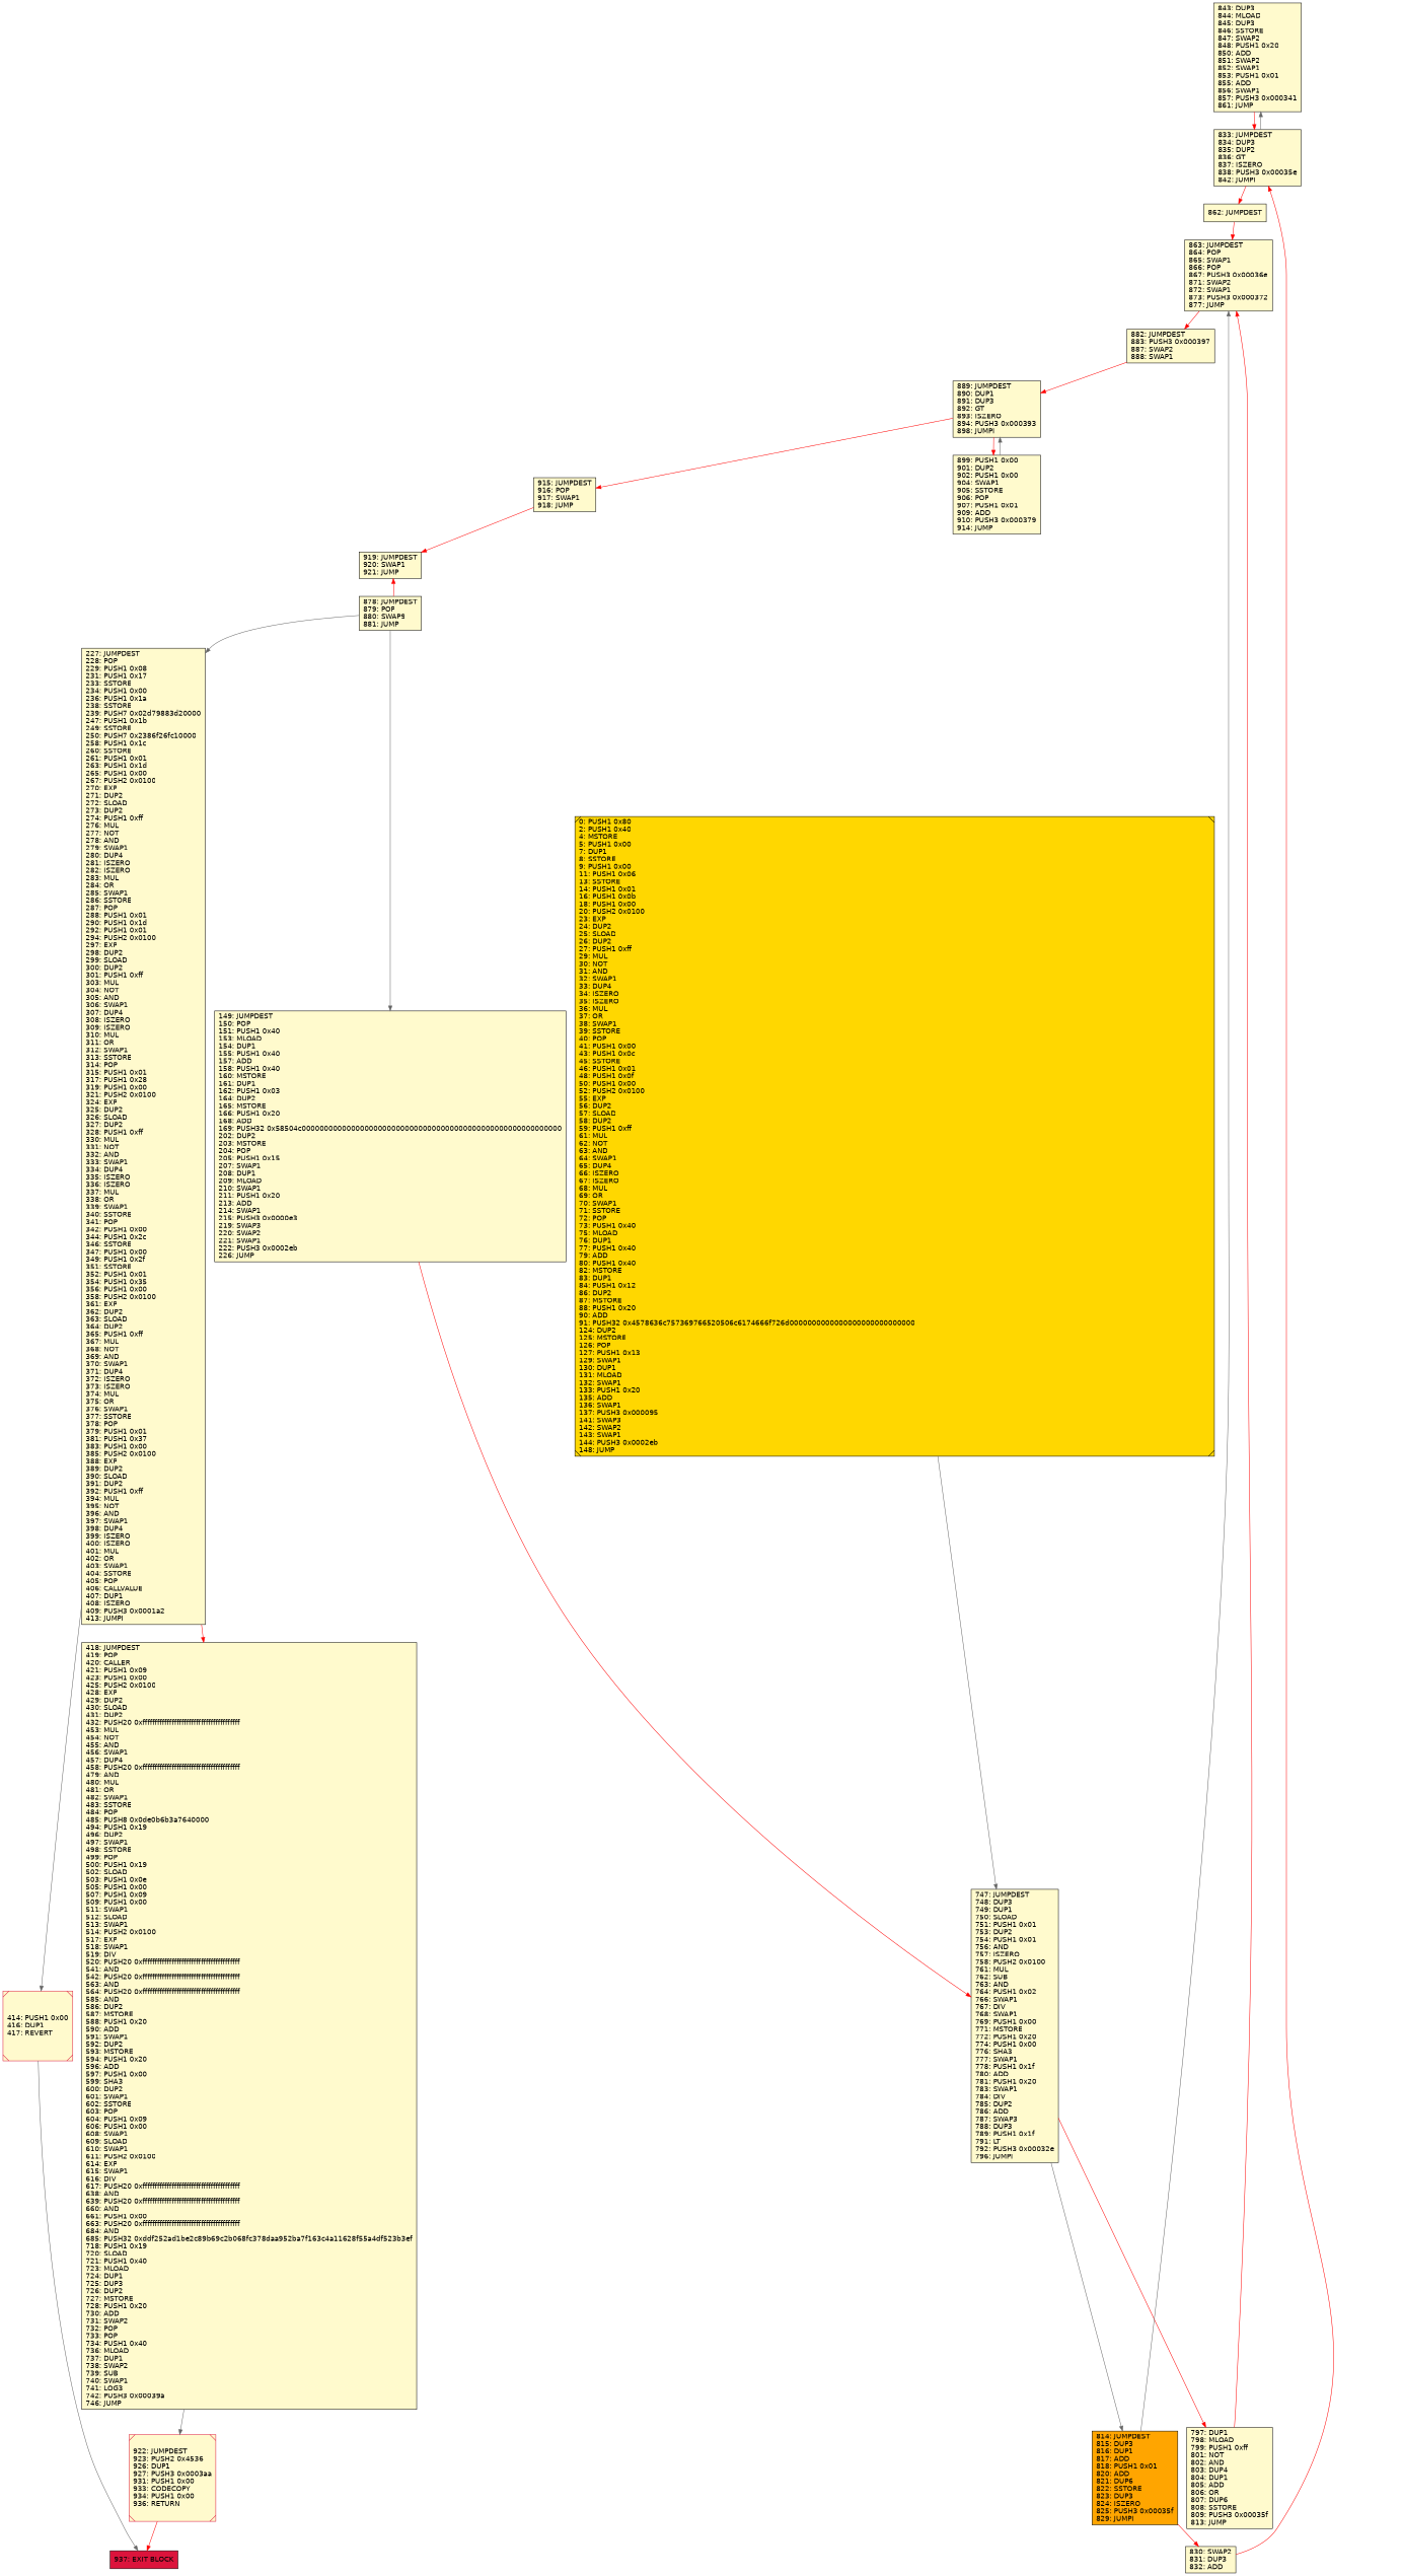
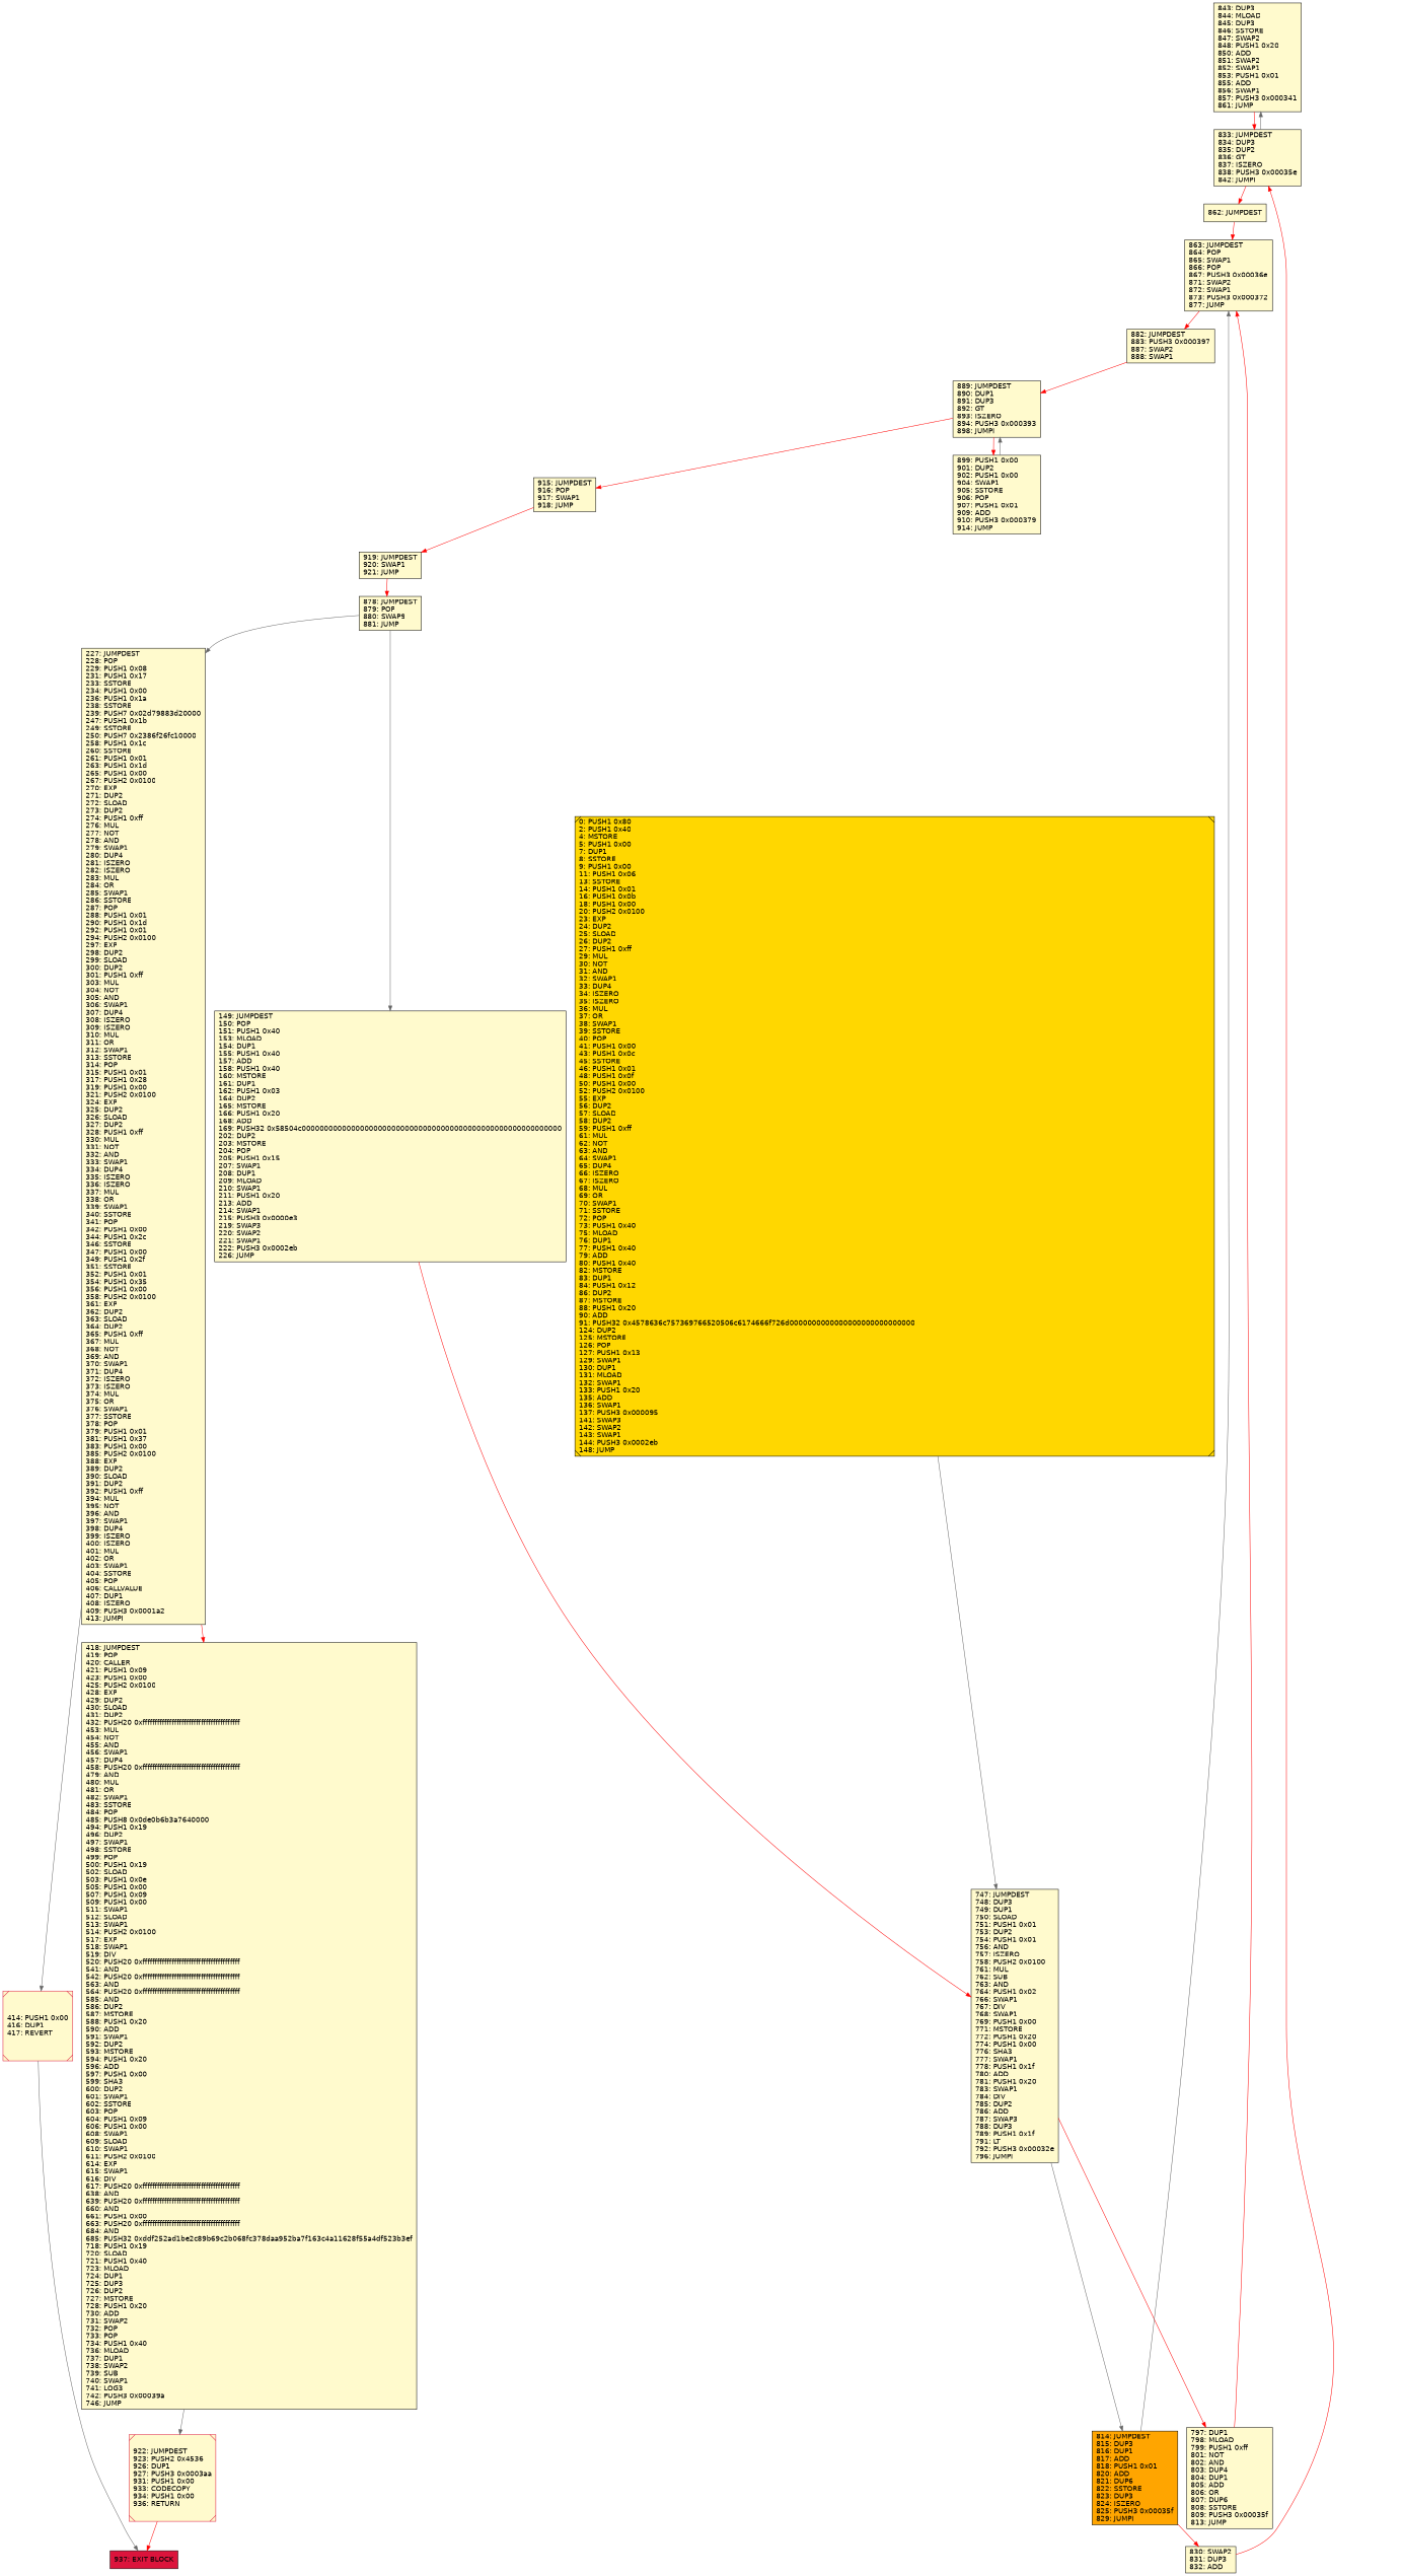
  digraph {
    fontname="DejaVu Sans"
    rankdir=UD
    node [color=black fillcolor=lemonchiffon fontcolor=black fontname="DejaVu Sans" shape=box style=filled]
    edge [color=red fontname="DejaVu Sans"]
    n1 [label="843: DUP3\l844: MLOAD\l845: DUP3\l846: SSTORE\l847: SWAP2\l848: PUSH1 0x20\l850: ADD\l851: SWAP2\l852: SWAP1\l853: PUSH1 0x01\l855: ADD\l856: SWAP1\l857: PUSH3 0x000341\l861: JUMP\l"]
    n2 [label="833: JUMPDEST\l834: DUP3\l835: DUP2\l836: GT\l837: ISZERO\l838: PUSH3 0x00035e\l842: JUMPI\l"]
    n3 [label="862: JUMPDEST\l"]
    n4 [label="797: DUP1\l798: MLOAD\l799: PUSH1 0xff\l801: NOT\l802: AND\l803: DUP4\l804: DUP1\l805: ADD\l806: OR\l807: DUP6\l808: SSTORE\l809: PUSH3 0x00035f\l813: JUMP\l"]
    n5 [label="863: JUMPDEST\l864: POP\l865: SWAP1\l866: POP\l867: PUSH3 0x00036e\l871: SWAP2\l872: SWAP1\l873: PUSH3 0x000372\l877: JUMP\l"]
    n6 [label="882: JUMPDEST\l883: PUSH3 0x000397\l887: SWAP2\l888: SWAP1\l"]
    n7 [label="919: JUMPDEST\l920: SWAP1\l921: JUMP\l"]
    n8 [label="878: JUMPDEST\l879: POP\l880: SWAP9\l881: JUMP\l"]
    n9 [label="149: JUMPDEST\l150: POP\l151: PUSH1 0x40\l153: MLOAD\l154: DUP1\l155: PUSH1 0x40\l157: ADD\l158: PUSH1 0x40\l160: MSTORE\l161: DUP1\l162: PUSH1 0x03\l164: DUP2\l165: MSTORE\l166: PUSH1 0x20\l168: ADD\l169: PUSH32 0x58504c0000000000000000000000000000000000000000000000000000000000\l202: DUP2\l203: MSTORE\l204: POP\l205: PUSH1 0x15\l207: SWAP1\l208: DUP1\l209: MLOAD\l210: SWAP1\l211: PUSH1 0x20\l213: ADD\l214: SWAP1\l215: PUSH3 0x0000e3\l219: SWAP3\l220: SWAP2\l221: SWAP1\l222: PUSH3 0x0002eb\l226: JUMP\l"]
    n10 [label="227: JUMPDEST\l228: POP\l229: PUSH1 0x08\l231: PUSH1 0x17\l233: SSTORE\l234: PUSH1 0x00\l236: PUSH1 0x1a\l238: SSTORE\l239: PUSH7 0x02d79883d20000\l247: PUSH1 0x1b\l249: SSTORE\l250: PUSH7 0x2386f26fc10000\l258: PUSH1 0x1c\l260: SSTORE\l261: PUSH1 0x01\l263: PUSH1 0x1d\l265: PUSH1 0x00\l267: PUSH2 0x0100\l270: EXP\l271: DUP2\l272: SLOAD\l273: DUP2\l274: PUSH1 0xff\l276: MUL\l277: NOT\l278: AND\l279: SWAP1\l280: DUP4\l281: ISZERO\l282: ISZERO\l283: MUL\l284: OR\l285: SWAP1\l286: SSTORE\l287: POP\l288: PUSH1 0x01\l290: PUSH1 0x1d\l292: PUSH1 0x01\l294: PUSH2 0x0100\l297: EXP\l298: DUP2\l299: SLOAD\l300: DUP2\l301: PUSH1 0xff\l303: MUL\l304: NOT\l305: AND\l306: SWAP1\l307: DUP4\l308: ISZERO\l309: ISZERO\l310: MUL\l311: OR\l312: SWAP1\l313: SSTORE\l314: POP\l315: PUSH1 0x01\l317: PUSH1 0x28\l319: PUSH1 0x00\l321: PUSH2 0x0100\l324: EXP\l325: DUP2\l326: SLOAD\l327: DUP2\l328: PUSH1 0xff\l330: MUL\l331: NOT\l332: AND\l333: SWAP1\l334: DUP4\l335: ISZERO\l336: ISZERO\l337: MUL\l338: OR\l339: SWAP1\l340: SSTORE\l341: POP\l342: PUSH1 0x00\l344: PUSH1 0x2c\l346: SSTORE\l347: PUSH1 0x00\l349: PUSH1 0x2f\l351: SSTORE\l352: PUSH1 0x01\l354: PUSH1 0x35\l356: PUSH1 0x00\l358: PUSH2 0x0100\l361: EXP\l362: DUP2\l363: SLOAD\l364: DUP2\l365: PUSH1 0xff\l367: MUL\l368: NOT\l369: AND\l370: SWAP1\l371: DUP4\l372: ISZERO\l373: ISZERO\l374: MUL\l375: OR\l376: SWAP1\l377: SSTORE\l378: POP\l379: PUSH1 0x01\l381: PUSH1 0x37\l383: PUSH1 0x00\l385: PUSH2 0x0100\l388: EXP\l389: DUP2\l390: SLOAD\l391: DUP2\l392: PUSH1 0xff\l394: MUL\l395: NOT\l396: AND\l397: SWAP1\l398: DUP4\l399: ISZERO\l400: ISZERO\l401: MUL\l402: OR\l403: SWAP1\l404: SSTORE\l405: POP\l406: CALLVALUE\l407: DUP1\l408: ISZERO\l409: PUSH3 0x0001a2\l413: JUMPI\l"]
    n11 [label="418: JUMPDEST\l419: POP\l420: CALLER\l421: PUSH1 0x09\l423: PUSH1 0x00\l425: PUSH2 0x0100\l428: EXP\l429: DUP2\l430: SLOAD\l431: DUP2\l432: PUSH20 0xffffffffffffffffffffffffffffffffffffffff\l453: MUL\l454: NOT\l455: AND\l456: SWAP1\l457: DUP4\l458: PUSH20 0xffffffffffffffffffffffffffffffffffffffff\l479: AND\l480: MUL\l481: OR\l482: SWAP1\l483: SSTORE\l484: POP\l485: PUSH8 0x0de0b6b3a7640000\l494: PUSH1 0x19\l496: DUP2\l497: SWAP1\l498: SSTORE\l499: POP\l500: PUSH1 0x19\l502: SLOAD\l503: PUSH1 0x0e\l505: PUSH1 0x00\l507: PUSH1 0x09\l509: PUSH1 0x00\l511: SWAP1\l512: SLOAD\l513: SWAP1\l514: PUSH2 0x0100\l517: EXP\l518: SWAP1\l519: DIV\l520: PUSH20 0xffffffffffffffffffffffffffffffffffffffff\l541: AND\l542: PUSH20 0xffffffffffffffffffffffffffffffffffffffff\l563: AND\l564: PUSH20 0xffffffffffffffffffffffffffffffffffffffff\l585: AND\l586: DUP2\l587: MSTORE\l588: PUSH1 0x20\l590: ADD\l591: SWAP1\l592: DUP2\l593: MSTORE\l594: PUSH1 0x20\l596: ADD\l597: PUSH1 0x00\l599: SHA3\l600: DUP2\l601: SWAP1\l602: SSTORE\l603: POP\l604: PUSH1 0x09\l606: PUSH1 0x00\l608: SWAP1\l609: SLOAD\l610: SWAP1\l611: PUSH2 0x0100\l614: EXP\l615: SWAP1\l616: DIV\l617: PUSH20 0xffffffffffffffffffffffffffffffffffffffff\l638: AND\l639: PUSH20 0xffffffffffffffffffffffffffffffffffffffff\l660: AND\l661: PUSH1 0x00\l663: PUSH20 0xffffffffffffffffffffffffffffffffffffffff\l684: AND\l685: PUSH32 0xddf252ad1be2c89b69c2b068fc378daa952ba7f163c4a11628f55a4df523b3ef\l718: PUSH1 0x19\l720: SLOAD\l721: PUSH1 0x40\l723: MLOAD\l724: DUP1\l725: DUP3\l726: DUP2\l727: MSTORE\l728: PUSH1 0x20\l730: ADD\l731: SWAP2\l732: POP\l733: POP\l734: PUSH1 0x40\l736: MLOAD\l737: DUP1\l738: SWAP2\l739: SUB\l740: SWAP1\l741: LOG3\l742: PUSH3 0x00039a\l746: JUMP\l"]
    n12 [color=crimson label="922: JUMPDEST\l923: PUSH2 0x4536\l926: DUP1\l927: PUSH3 0x0003aa\l931: PUSH1 0x00\l933: CODECOPY\l934: PUSH1 0x00\l936: RETURN\l" shape=Msquare]
    n13 [fillcolor=crimson label="937: EXIT BLOCK\l"]
    n14 [label="915: JUMPDEST\l916: POP\l917: SWAP1\l918: JUMP\l"]
    n15 [label="889: JUMPDEST\l890: DUP1\l891: DUP3\l892: GT\l893: ISZERO\l894: PUSH3 0x000393\l898: JUMPI\l"]
    n16 [label="899: PUSH1 0x00\l901: DUP2\l902: PUSH1 0x00\l904: SWAP1\l905: SSTORE\l906: POP\l907: PUSH1 0x01\l909: ADD\l910: PUSH3 0x000379\l914: JUMP\l"]
    n17 [label="747: JUMPDEST\l748: DUP3\l749: DUP1\l750: SLOAD\l751: PUSH1 0x01\l753: DUP2\l754: PUSH1 0x01\l756: AND\l757: ISZERO\l758: PUSH2 0x0100\l761: MUL\l762: SUB\l763: AND\l764: PUSH1 0x02\l766: SWAP1\l767: DIV\l768: SWAP1\l769: PUSH1 0x00\l771: MSTORE\l772: PUSH1 0x20\l774: PUSH1 0x00\l776: SHA3\l777: SWAP1\l778: PUSH1 0x1f\l780: ADD\l781: PUSH1 0x20\l783: SWAP1\l784: DIV\l785: DUP2\l786: ADD\l787: SWAP3\l788: DUP3\l789: PUSH1 0x1f\l791: LT\l792: PUSH3 0x00032e\l796: JUMPI\l"]
    n18 [fillcolor=orange label="814: JUMPDEST\l815: DUP3\l816: DUP1\l817: ADD\l818: PUSH1 0x01\l820: ADD\l821: DUP6\l822: SSTORE\l823: DUP3\l824: ISZERO\l825: PUSH3 0x00035f\l829: JUMPI\l"]
    n19 [label="830: SWAP2\l831: DUP3\l832: ADD\l"]
    n20 [color=crimson label="414: PUSH1 0x00\l416: DUP1\l417: REVERT\l" shape=Msquare]
    n21 [fillcolor=gold label="0: PUSH1 0x80\l2: PUSH1 0x40\l4: MSTORE\l5: PUSH1 0x00\l7: DUP1\l8: SSTORE\l9: PUSH1 0x00\l11: PUSH1 0x06\l13: SSTORE\l14: PUSH1 0x01\l16: PUSH1 0x0b\l18: PUSH1 0x00\l20: PUSH2 0x0100\l23: EXP\l24: DUP2\l25: SLOAD\l26: DUP2\l27: PUSH1 0xff\l29: MUL\l30: NOT\l31: AND\l32: SWAP1\l33: DUP4\l34: ISZERO\l35: ISZERO\l36: MUL\l37: OR\l38: SWAP1\l39: SSTORE\l40: POP\l41: PUSH1 0x00\l43: PUSH1 0x0c\l45: SSTORE\l46: PUSH1 0x01\l48: PUSH1 0x0f\l50: PUSH1 0x00\l52: PUSH2 0x0100\l55: EXP\l56: DUP2\l57: SLOAD\l58: DUP2\l59: PUSH1 0xff\l61: MUL\l62: NOT\l63: AND\l64: SWAP1\l65: DUP4\l66: ISZERO\l67: ISZERO\l68: MUL\l69: OR\l70: SWAP1\l71: SSTORE\l72: POP\l73: PUSH1 0x40\l75: MLOAD\l76: DUP1\l77: PUSH1 0x40\l79: ADD\l80: PUSH1 0x40\l82: MSTORE\l83: DUP1\l84: PUSH1 0x12\l86: DUP2\l87: MSTORE\l88: PUSH1 0x20\l90: ADD\l91: PUSH32 0x4578636c757369766520506c6174666f726d0000000000000000000000000000\l124: DUP2\l125: MSTORE\l126: POP\l127: PUSH1 0x13\l129: SWAP1\l130: DUP1\l131: MLOAD\l132: SWAP1\l133: PUSH1 0x20\l135: ADD\l136: SWAP1\l137: PUSH3 0x000095\l141: SWAP3\l142: SWAP2\l143: SWAP1\l144: PUSH3 0x0002eb\l148: JUMP\l" shape=Msquare]
    n1 -> n2
    n2 -> n1 [color=gray40]
    n2 -> n3
    n3 -> n5
    n4 -> n5
    n5 -> n6
    n6 -> n15
-   n8 -> n7
+   n7 -> n8
    n8 -> n9 [color=gray40]
    n8 -> n10 [color=gray40]
    n9 -> n17
    n10 -> n11
    n10 -> n20 [color=gray40]
    n11 -> n12 [color=gray40]
    n12 -> n13
    n14 -> n7
    n15 -> n14
    n15 -> n16
    n16 -> n15 [color=gray40]
    n17 -> n4
    n17 -> n18 [color=gray40]
    n18 -> n5 [color=gray40]
    n18 -> n19
    n19 -> n2
    n20 -> n13 [color=gray40]
    n21 -> n17 [color=gray40]
  }
